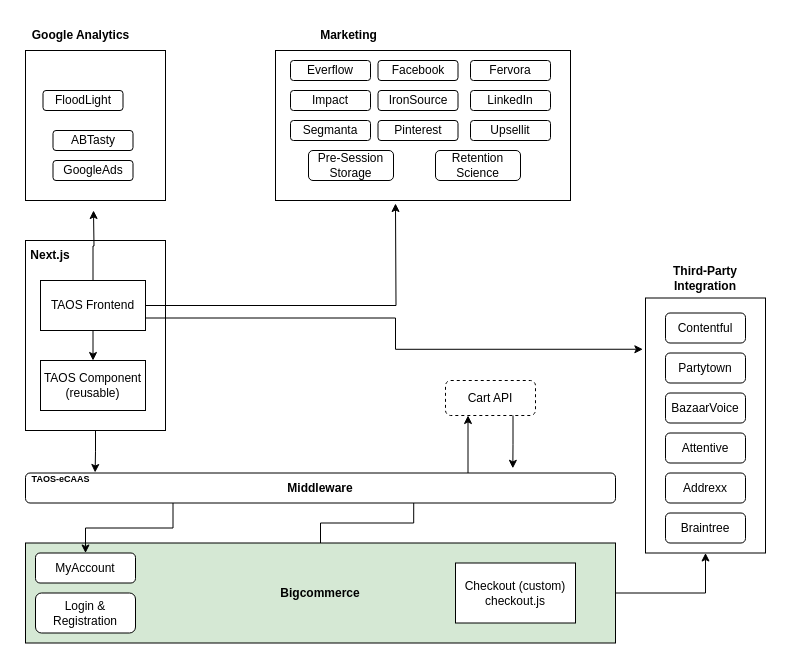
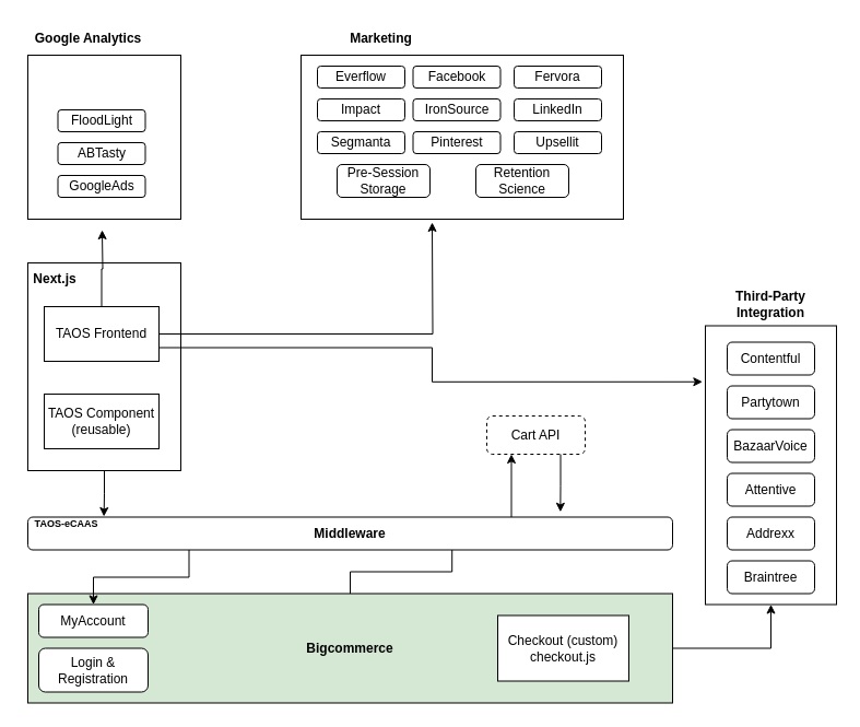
  <mxCell id="0" />
  <mxCell id="1" parent="0" />
  <mxCell id="2" value="" style="rounded=0;whiteSpace=wrap;html=1;" parent="1" vertex="1"><mxGeometry x="25" y="240" width="140" height="190" as="geometry" /></mxCell>
  <mxCell id="3" style="edgeStyle=orthogonalEdgeStyle;rounded=0;orthogonalLoop=1;jettySize=auto;html=1;exitX=1;exitY=0.5;exitDx=0;exitDy=0;entryX=0.5;entryY=1;entryDx=0;entryDy=0;" parent="1" source="5" target="11" edge="1"><mxGeometry relative="1" as="geometry" /></mxCell>
  <mxCell id="4" style="edgeStyle=orthogonalEdgeStyle;rounded=0;orthogonalLoop=1;jettySize=auto;html=1;exitX=0.5;exitY=0;exitDx=0;exitDy=0;entryX=0.658;entryY=0.983;entryDx=0;entryDy=0;entryPerimeter=0;endArrow=none;" parent="1" source="5" edge="1" target="8"><mxGeometry relative="1" as="geometry"><mxPoint x="415" y="510" as="targetPoint" /></mxGeometry></mxCell>
  <mxCell id="5" value="&lt;b&gt;Bigcommerce&lt;/b&gt;" style="rounded=0;whiteSpace=wrap;html=1;fillColor=#d5e8d4;" parent="1" vertex="1"><mxGeometry x="25" y="542.5" width="590" height="100" as="geometry" /></mxCell>
  <mxCell id="6" style="edgeStyle=orthogonalEdgeStyle;rounded=0;orthogonalLoop=1;jettySize=auto;html=1;exitX=0.75;exitY=0;exitDx=0;exitDy=0;entryX=0.25;entryY=1;entryDx=0;entryDy=0;" parent="1" source="8" target="9" edge="1"><mxGeometry relative="1" as="geometry" /></mxCell>
  <mxCell id="7" style="edgeStyle=orthogonalEdgeStyle;rounded=0;orthogonalLoop=1;jettySize=auto;html=1;exitX=0.25;exitY=1;exitDx=0;exitDy=0;entryX=0.5;entryY=0;entryDx=0;entryDy=0;" parent="1" source="8" target="38" edge="1"><mxGeometry relative="1" as="geometry" /></mxCell>
  <mxCell id="8" value="&lt;b&gt;Middleware&lt;/b&gt;" style="rounded=1;whiteSpace=wrap;html=1;" parent="1" vertex="1"><mxGeometry x="25" y="472.5" width="590" height="30" as="geometry" /></mxCell>
  <mxCell id="9" value="Cart API" style="rounded=1;whiteSpace=wrap;html=1;dashed=1;" parent="1" vertex="1"><mxGeometry x="445" y="380" width="90" height="35" as="geometry" /></mxCell>
  <mxCell id="10" value="Checkout (custom)&lt;br&gt;checkout.js" style="rounded=0;whiteSpace=wrap;html=1;" parent="1" vertex="1"><mxGeometry x="455" y="562.5" width="120" height="60" as="geometry" /></mxCell>
  <mxCell id="11" value="" style="rounded=0;whiteSpace=wrap;html=1;" parent="1" vertex="1"><mxGeometry x="645" y="297.5" width="120" height="255" as="geometry" /></mxCell>
  <mxCell id="12" value="Contentful" style="rounded=1;whiteSpace=wrap;html=1;" parent="1" vertex="1"><mxGeometry x="665" y="312.5" width="80" height="30" as="geometry" /></mxCell>
  <mxCell id="13" value="Partytown" style="rounded=1;whiteSpace=wrap;html=1;" parent="1" vertex="1"><mxGeometry x="665" y="352.5" width="80" height="30" as="geometry" /></mxCell>
  <mxCell id="14" value="BazaarVoice" style="rounded=1;whiteSpace=wrap;html=1;" parent="1" vertex="1"><mxGeometry x="665" y="392.5" width="80" height="30" as="geometry" /></mxCell>
  <mxCell id="15" value="Attentive" style="rounded=1;whiteSpace=wrap;html=1;" parent="1" vertex="1"><mxGeometry x="665" y="432.5" width="80" height="30" as="geometry" /></mxCell>
  <mxCell id="16" value="Addrexx" style="rounded=1;whiteSpace=wrap;html=1;" parent="1" vertex="1"><mxGeometry x="665" y="472.5" width="80" height="30" as="geometry" /></mxCell>
  <mxCell id="17" value="Braintree" style="rounded=1;whiteSpace=wrap;html=1;" parent="1" vertex="1"><mxGeometry x="665" y="512.5" width="80" height="30" as="geometry" /></mxCell>
  <mxCell id="18" value="" style="rounded=0;whiteSpace=wrap;html=1;" parent="1" vertex="1"><mxGeometry x="25" y="50" width="140" height="150" as="geometry" /></mxCell>
  <mxCell id="19" value="&lt;b&gt;Marketing&lt;/b&gt;" style="text;html=1;align=center;verticalAlign=middle;resizable=0;points=[];autosize=1;strokeColor=none;fillColor=none;" parent="1" vertex="1"><mxGeometry x="307.5" y="20" width="80" height="30" as="geometry" /></mxCell>
  <mxCell id="20" value="&lt;b&gt;Google Analytics&lt;/b&gt;" style="text;html=1;align=center;verticalAlign=middle;resizable=0;points=[];autosize=1;strokeColor=none;fillColor=none;" parent="1" vertex="1"><mxGeometry x="20" y="20" width="120" height="30" as="geometry" /></mxCell>
  <mxCell id="21" value="" style="rounded=0;whiteSpace=wrap;html=1;" parent="1" vertex="1"><mxGeometry x="275" y="50" width="295" height="150" as="geometry" /></mxCell>
  <mxCell id="22" value="Everflow" style="rounded=1;whiteSpace=wrap;html=1;" parent="1" vertex="1"><mxGeometry x="290" y="60" width="80" height="20" as="geometry" /></mxCell>
  <mxCell id="23" value="Facebook" style="rounded=1;whiteSpace=wrap;html=1;" parent="1" vertex="1"><mxGeometry x="377.5" y="60" width="80" height="20" as="geometry" /></mxCell>
  <mxCell id="24" value="Fervora" style="rounded=1;whiteSpace=wrap;html=1;" parent="1" vertex="1"><mxGeometry x="470" y="60" width="80" height="20" as="geometry" /></mxCell>
  <mxCell id="25" value="Impact" style="rounded=1;whiteSpace=wrap;html=1;" parent="1" vertex="1"><mxGeometry x="290" y="90" width="80" height="20" as="geometry" /></mxCell>
  <mxCell id="26" value="IronSource" style="rounded=1;whiteSpace=wrap;html=1;" parent="1" vertex="1"><mxGeometry x="377.5" y="90" width="80" height="20" as="geometry" /></mxCell>
  <mxCell id="27" value="LinkedIn" style="rounded=1;whiteSpace=wrap;html=1;" parent="1" vertex="1"><mxGeometry x="470" y="90" width="80" height="20" as="geometry" /></mxCell>
  <mxCell id="28" value="&lt;b&gt;Third-Party&lt;br&gt;Integration&lt;/b&gt;" style="text;html=1;align=center;verticalAlign=middle;whiteSpace=wrap;rounded=0;" parent="1" vertex="1"><mxGeometry x="645" y="262.5" width="120" height="30" as="geometry" /></mxCell>
  <mxCell id="29" value="Pre-Session Storage" style="rounded=1;whiteSpace=wrap;html=1;" parent="1" vertex="1"><mxGeometry x="308" y="150" width="85" height="30" as="geometry" /></mxCell>
  <mxCell id="30" value="Pinterest" style="rounded=1;whiteSpace=wrap;html=1;" parent="1" vertex="1"><mxGeometry x="377.5" y="120" width="80" height="20" as="geometry" /></mxCell>
  <mxCell id="31" value="Retention&lt;br&gt;Science" style="rounded=1;whiteSpace=wrap;html=1;" parent="1" vertex="1"><mxGeometry x="435" y="150" width="85" height="30" as="geometry" /></mxCell>
  <mxCell id="32" value="Segmanta" style="rounded=1;whiteSpace=wrap;html=1;" parent="1" vertex="1"><mxGeometry x="290" y="120" width="80" height="20" as="geometry" /></mxCell>
  <mxCell id="33" value="Upsellit" style="rounded=1;whiteSpace=wrap;html=1;" parent="1" vertex="1"><mxGeometry x="470" y="120" width="80" height="20" as="geometry" /></mxCell>
- <mxCell id="34" style="edgeStyle=orthogonalEdgeStyle;rounded=0;orthogonalLoop=1;jettySize=auto;html=1;exitX=0.5;exitY=1;exitDx=0;exitDy=0;entryX=0.5;entryY=0;entryDx=0;entryDy=0;" parent="1" source="36" target="37" edge="1"><mxGeometry relative="1" as="geometry" /></mxCell>
  <mxCell id="35" style="edgeStyle=orthogonalEdgeStyle;rounded=0;orthogonalLoop=1;jettySize=auto;html=1;exitX=0.5;exitY=0;exitDx=0;exitDy=0;" parent="1" source="36" edge="1"><mxGeometry relative="1" as="geometry"><mxPoint x="93" y="210" as="targetPoint" /></mxGeometry></mxCell>
  <mxCell id="36" value="TAOS Frontend" style="rounded=0;whiteSpace=wrap;html=1;" parent="1" vertex="1"><mxGeometry x="40" width="105" height="50" as="geometry" y="280" /></mxCell>
  <mxCell id="37" value="TAOS Component&lt;br&gt;(reusable)" style="rounded=0;whiteSpace=wrap;html=1;" parent="1" vertex="1"><mxGeometry x="40" y="360" width="105" height="50" as="geometry" /></mxCell>
  <mxCell id="38" value="MyAccount" style="rounded=1;whiteSpace=wrap;html=1;" parent="1" vertex="1"><mxGeometry x="35" y="552.5" width="100" height="30" as="geometry" /></mxCell>
  <mxCell id="39" value="Login &amp;amp; Registration" style="rounded=1;whiteSpace=wrap;html=1;" parent="1" vertex="1"><mxGeometry x="35" y="592.5" width="100" height="40" as="geometry" /></mxCell>
  <mxCell id="40" value="&lt;font style=&quot;font-size: 9px;&quot;&gt;&lt;b&gt;TAOS-eCAAS&lt;/b&gt;&lt;/font&gt;" style="text;html=1;align=center;verticalAlign=middle;resizable=0;points=[];autosize=1;strokeColor=none;fillColor=none;" parent="1" vertex="1"><mxGeometry x="20" y="462.5" width="80" height="30" as="geometry" /></mxCell>
  <mxCell id="41" style="edgeStyle=orthogonalEdgeStyle;rounded=0;orthogonalLoop=1;jettySize=auto;html=1;exitX=1;exitY=0.5;exitDx=0;exitDy=0;" parent="1" source="36" edge="1"><mxGeometry relative="1" as="geometry"><mxPoint x="395" y="203" as="targetPoint" /></mxGeometry></mxCell>
  <mxCell id="42" style="edgeStyle=orthogonalEdgeStyle;rounded=0;orthogonalLoop=1;jettySize=auto;html=1;exitX=0.75;exitY=1;exitDx=0;exitDy=0;entryX=0.826;entryY=-0.156;entryDx=0;entryDy=0;entryPerimeter=0;" parent="1" source="9" target="8" edge="1"><mxGeometry relative="1" as="geometry"><mxPoint x="513" y="470.5" as="targetPoint" /></mxGeometry></mxCell>
  <mxCell id="43" value="&lt;b&gt;Next.js&lt;/b&gt;" style="text;html=1;align=center;verticalAlign=middle;whiteSpace=wrap;rounded=0;" parent="1" vertex="1"><mxGeometry x="20" y="240" width="60" height="30" as="geometry" /></mxCell>
- <mxCell id="44" value="FloodLight" style="rounded=1;whiteSpace=wrap;html=1;" parent="1" vertex="1"><mxGeometry x="42.5" y="90" width="80" height="20" as="geometry" /></mxCell>
+ <mxCell id="44" value="FloodLight" style="rounded=1;whiteSpace=wrap;html=1;" parent="1" vertex="1"><mxGeometry x="52.5" y="100" width="80" height="20" as="geometry" /></mxCell>
  <mxCell id="45" value="ABTasty" style="rounded=1;whiteSpace=wrap;html=1;" parent="1" vertex="1"><mxGeometry x="52.5" y="130" width="80" height="20" as="geometry" /></mxCell>
  <mxCell id="46" value="GoogleAds" style="rounded=1;whiteSpace=wrap;html=1;" parent="1" vertex="1"><mxGeometry x="52.5" y="160" width="80" height="20" as="geometry" /></mxCell>
  <mxCell id="47" style="edgeStyle=orthogonalEdgeStyle;rounded=0;orthogonalLoop=1;jettySize=auto;html=1;exitX=0.5;exitY=1;exitDx=0;exitDy=0;entryX=0.118;entryY=-0.017;entryDx=0;entryDy=0;entryPerimeter=0;" parent="1" source="2" target="8" edge="1"><mxGeometry relative="1" as="geometry" /></mxCell>
  <mxCell id="48" style="edgeStyle=orthogonalEdgeStyle;rounded=0;orthogonalLoop=1;jettySize=auto;html=1;exitX=1;exitY=0.75;exitDx=0;exitDy=0;entryX=-0.022;entryY=0.201;entryDx=0;entryDy=0;entryPerimeter=0;" parent="1" source="36" target="11" edge="1"><mxGeometry relative="1" as="geometry" /></mxCell>
